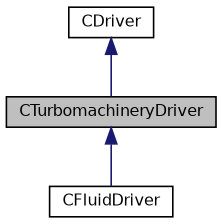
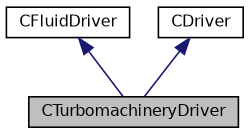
  digraph {
    node [color=black fillcolor=white fontname=Helvetica fontsize=10 shape=record style=filled]
    edge [color=midnightblue dir=back fontname=Helvetica fontsize=10 labelfontname=Helvetica labelfontsize=10 style=solid]
    n1 [fillcolor=grey75 fontcolor=black height=0.2 label=CTurbomachineryDriver width=0.4]
    n2 [height=0.2 label=CFluidDriver width=0.4]
    n3 [height=0.2 label=CDriver width=0.4]
-   n1 -> n2
+   n2 -> n1
    n3 -> n1
  }
